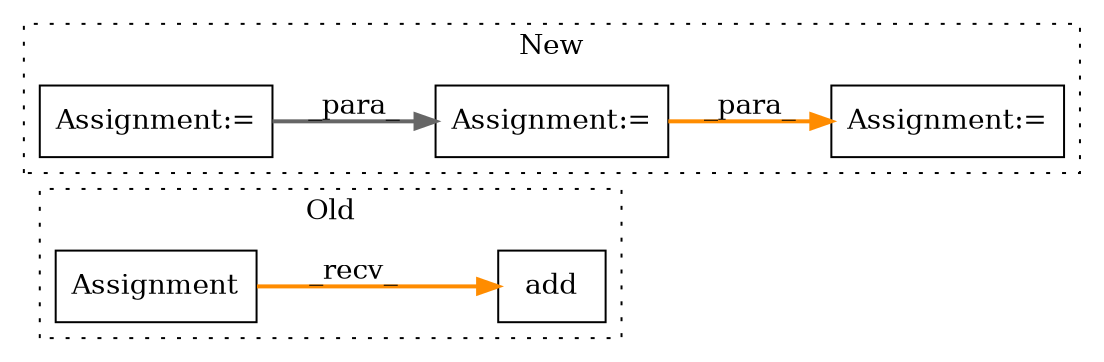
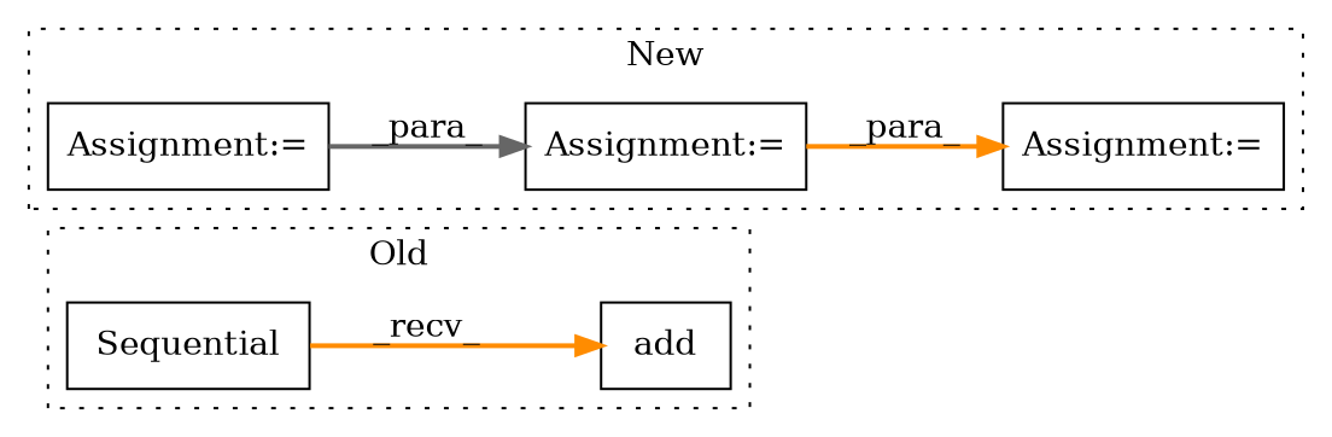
  digraph {
    rankdir=LR
    node [a=7 l=1 shape=box]
    edge [color=darkorange style=bold]
-   n1 [a=32 l=12 label=Assignment s=1308]
+   n1 [a=32 l=12 label=Sequential s=1308]
    n2 [a=32 l="4,1" label=add s="1332,1363"]
    n3 [label="Assignment:=" s=1468]
    n4 [label="Assignment:=" s=1529]
    n5 [label="Assignment:=" s=1430]
    subgraph cluster_1 {
      label=Old
      style=dotted
      n1
      n2
    }
    subgraph cluster_2 {
      label=New
      style=dotted
      n3
      n4
      n5
    }
    n1 -> n2 [label=_recv_]
    n3 -> n4 [label=_para_]
    n5 -> n3 [color=gray40 label=_para_]
  }
